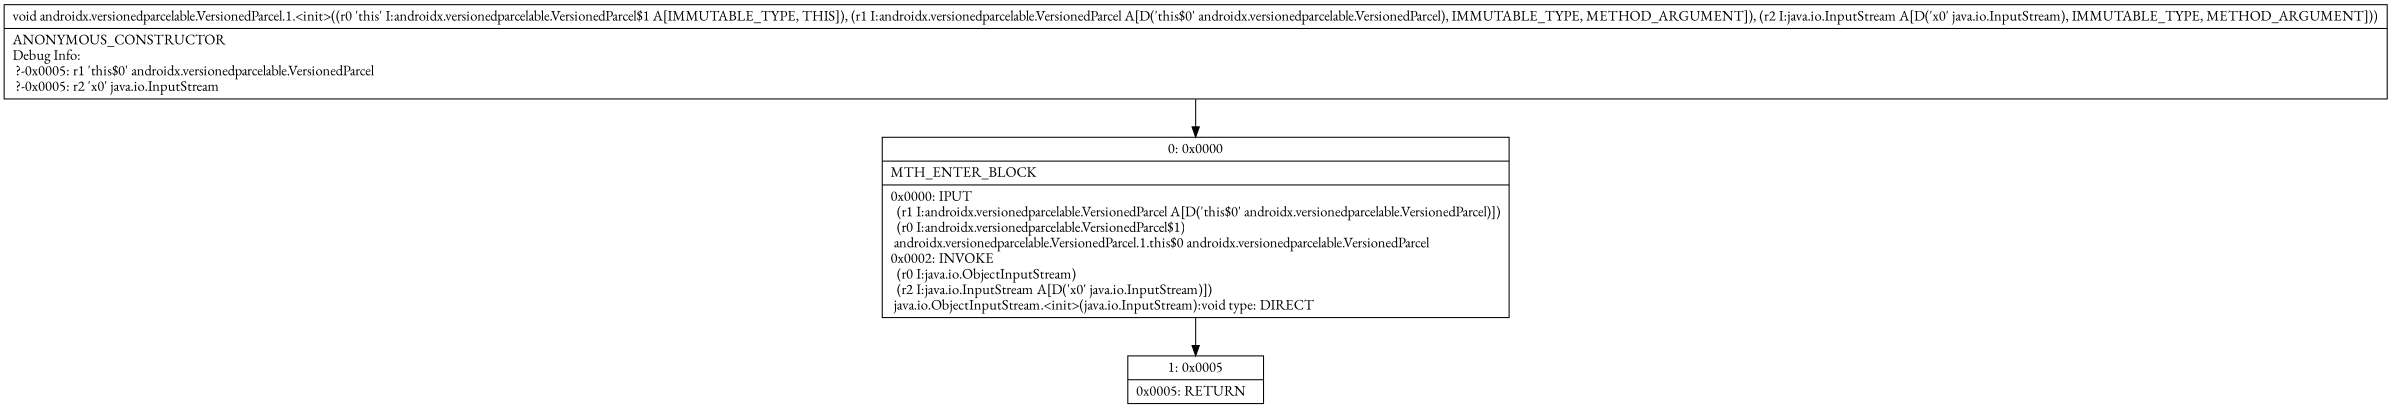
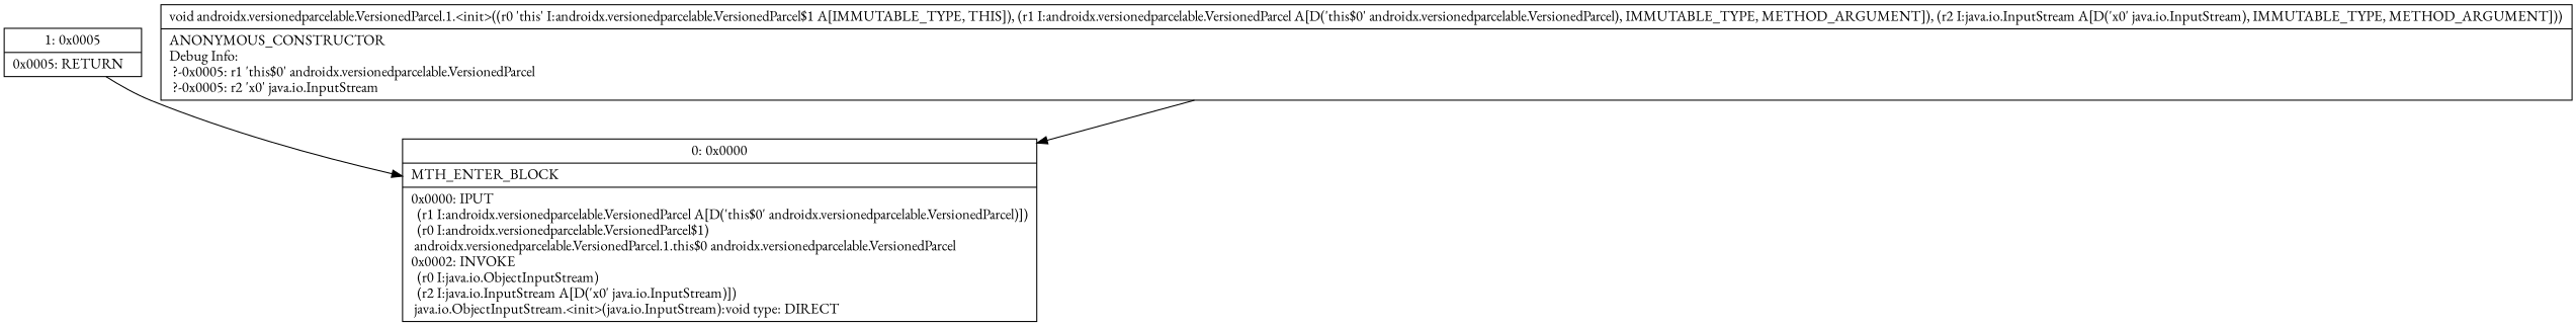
  digraph {
    fontname="EB Garamond"
    node [shape=record fontname="EB Garamond"]
    edge [fontname="EB Garamond"]
    n1 [label="{0\:\ 0x0000|MTH_ENTER_BLOCK\l|0x0000: IPUT  \l  (r1 I:androidx.versionedparcelable.VersionedParcel A[D('this$0' androidx.versionedparcelable.VersionedParcel)])\l  (r0 I:androidx.versionedparcelable.VersionedParcel$1)\l androidx.versionedparcelable.VersionedParcel.1.this$0 androidx.versionedparcelable.VersionedParcel \l0x0002: INVOKE  \l  (r0 I:java.io.ObjectInputStream)\l  (r2 I:java.io.InputStream A[D('x0' java.io.InputStream)])\l java.io.ObjectInputStream.\<init\>(java.io.InputStream):void type: DIRECT \l}"]
    n2 [label="{1\:\ 0x0005|0x0005: RETURN   \l}"]
    n3 [label="{void androidx.versionedparcelable.VersionedParcel.1.\<init\>((r0 'this' I:androidx.versionedparcelable.VersionedParcel$1 A[IMMUTABLE_TYPE, THIS]), (r1 I:androidx.versionedparcelable.VersionedParcel A[D('this$0' androidx.versionedparcelable.VersionedParcel), IMMUTABLE_TYPE, METHOD_ARGUMENT]), (r2 I:java.io.InputStream A[D('x0' java.io.InputStream), IMMUTABLE_TYPE, METHOD_ARGUMENT]))  | ANONYMOUS_CONSTRUCTOR\lDebug Info:\l  ?\-0x0005: r1 'this$0' androidx.versionedparcelable.VersionedParcel\l  ?\-0x0005: r2 'x0' java.io.InputStream\l}"]
-   n1 -> n2
+   n2 -> n1
    n3 -> n1
  }
